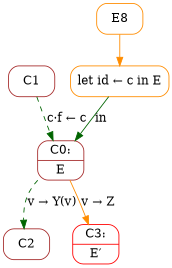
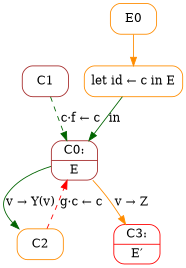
  digraph {
    fontname="DejaVu Serif"
    node [color=darkorange fontname="DejaVu Serif" shape=box style=rounded]
    edge [color=darkgreen fontname="DejaVu Serif"]
    n1 [label="let id ← c in E"]
    n2 [color=brown label="{C0:|E}" shape=record]
-   E0 [label=E8]
-   C2 [color=brown]
+   E0
+   C2
    n5 [color=red label="{C3:|E′}" shape=record]
    C1 [color=brown]
    n1 -> n2 [label=in]
-   n2 -> C2 [label="v → Y(v)" style=dashed]
+   n2 -> C2 [label="v → Y(v)"]
    n2 -> n5 [color=darkorange label="v → Z"]
    E0 -> n1 [color=darkorange]
+   C2 -> n2 [color=red label="g·c ← c" style=dashed]
    C1 -> n2 [label="c·f ← c" style=dashed]
  }
